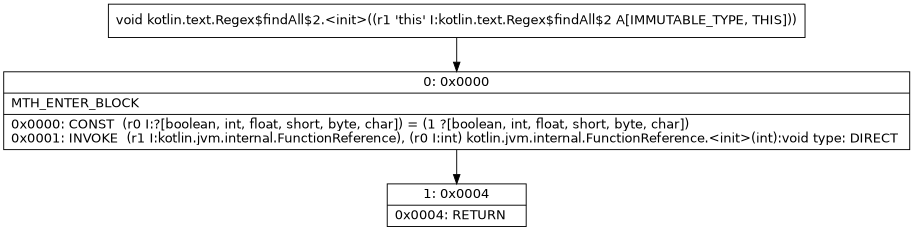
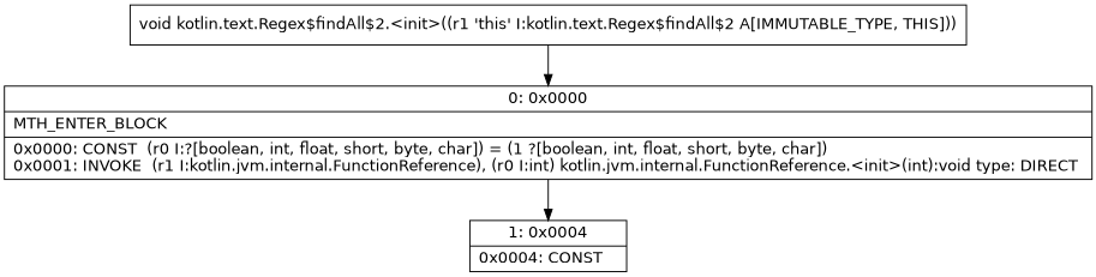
  digraph {
    fontname="DejaVu Sans"
    node [shape=record fontname="DejaVu Sans"]
    edge [fontname="DejaVu Sans"]
    n1 [label="{0\:\ 0x0000|MTH_ENTER_BLOCK\l|0x0000: CONST  (r0 I:?[boolean, int, float, short, byte, char]) = (1 ?[boolean, int, float, short, byte, char]) \l0x0001: INVOKE  (r1 I:kotlin.jvm.internal.FunctionReference), (r0 I:int) kotlin.jvm.internal.FunctionReference.\<init\>(int):void type: DIRECT \l}"]
-   n2 [label="{1\:\ 0x0004|0x0004: RETURN   \l}"]
+   n2 [label="{1\:\ 0x0004|0x0004: CONST   \l}"]
    n3 [label="{void kotlin.text.Regex$findAll$2.\<init\>((r1 'this' I:kotlin.text.Regex$findAll$2 A[IMMUTABLE_TYPE, THIS])) }"]
    n1 -> n2
    n3 -> n1
  }
